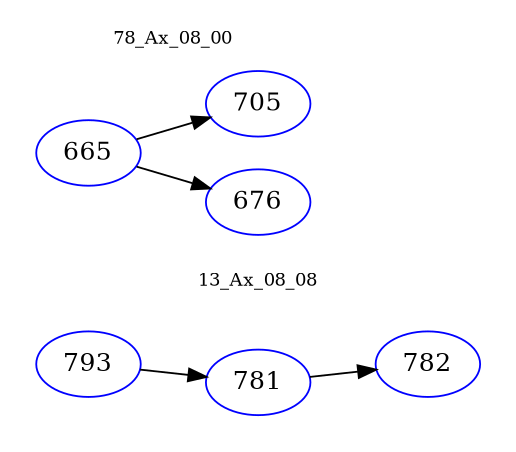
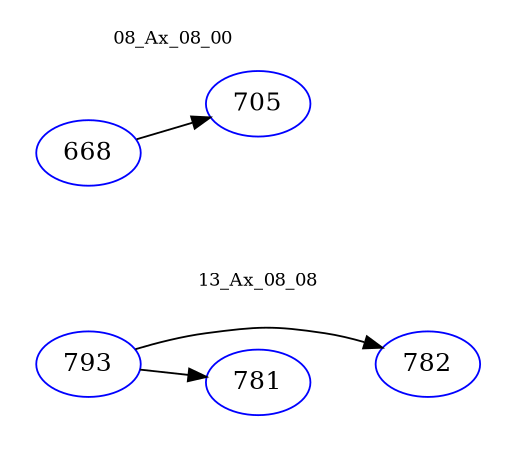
  digraph {
    rankdir=LR
    node [color=blue]
    edge [color=black]
    n1 [label=781]
    n2 [label=793]
    n3 [label=782]
-   n4 [label=665]
-   n5 [label=676]
+   n4 [label=668]
    n6 [label=705]
    subgraph cluster_1 {
      color=white
      fontsize=10
      label="13_Ax_08_08"
      n1
      n2
      n3
    }
    subgraph cluster_2 {
      color=white
      fontsize=10
-     label="78_Ax_08_00"
+     label="08_Ax_08_00"
      n4
-     n5
      n6
    }
-   n1 -> n3
+   n2 -> n3
    n2 -> n1
-   n4 -> n5
    n4 -> n6
  }
